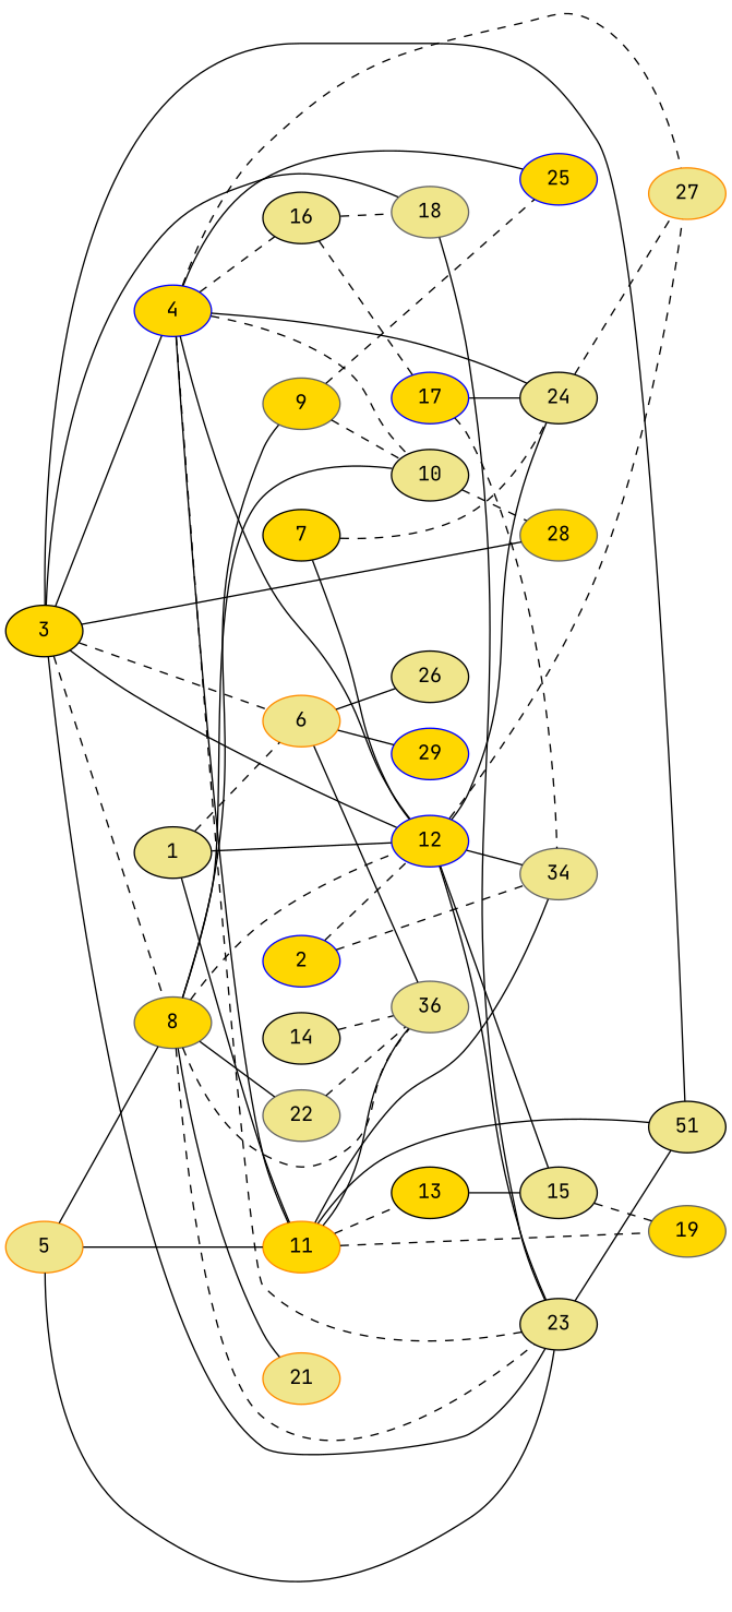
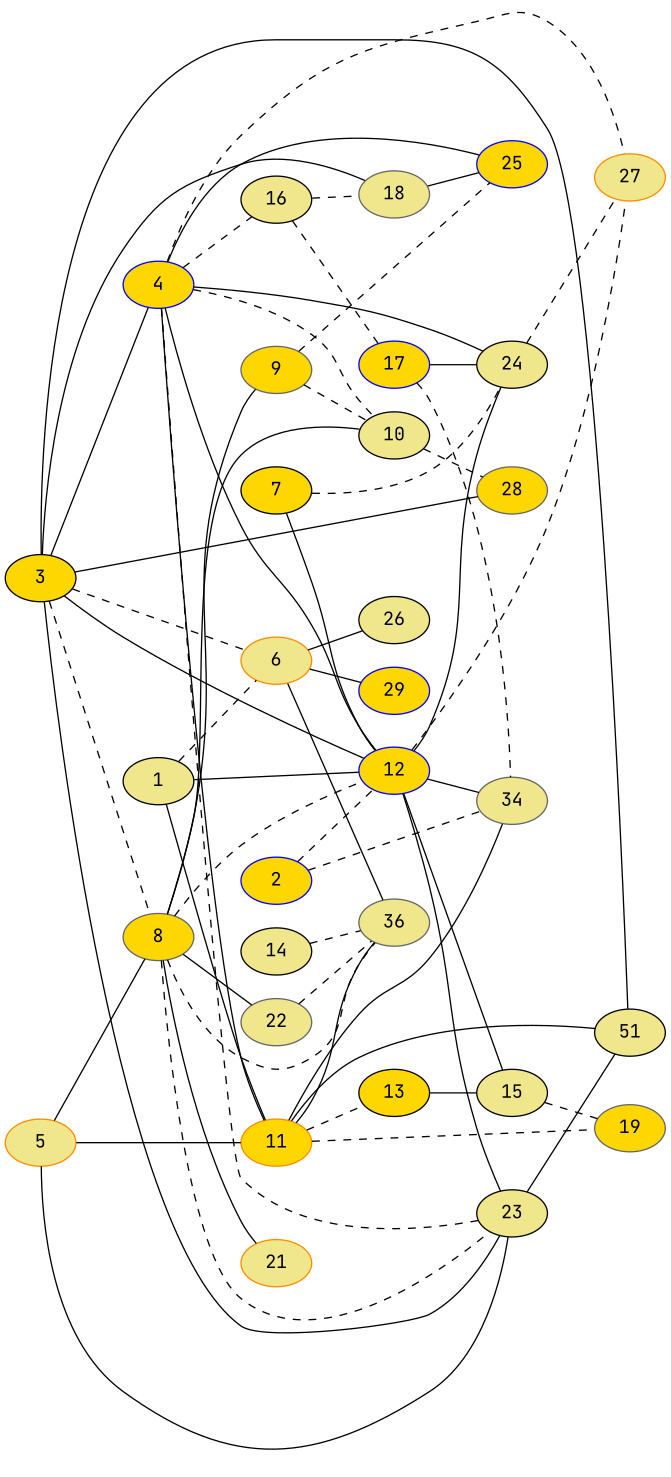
  graph {
    fontname="JetBrains Mono"
    rankdir=LR
    node [color=black fillcolor=khaki fontname="JetBrains Mono" style=filled]
    edge [fontname="JetBrains Mono" style=solid weight=1.0]
    6 [color=darkorange]
    1
    11 [color=darkorange fillcolor=gold]
    12 [color=blue fillcolor=gold]
    26
    29 [color=blue fillcolor=gold]
    36 [color=gray40]
    34 [color=gray40]
    n9 [label=51]
    13 [fillcolor=gold]
    19 [color=gray40 fillcolor=gold]
    23
    24
    27 [color=darkorange]
    15
    2 [color=blue fillcolor=gold]
    3 [fillcolor=gold]
    4 [color=blue fillcolor=gold]
    8 [color=gray40 fillcolor=gold]
    18 [color=gray40]
    28 [color=gray40 fillcolor=gold]
    10
    16
    25 [color=blue fillcolor=gold]
    9 [color=gray40 fillcolor=gold]
    21 [color=darkorange]
    22 [color=gray40]
    17 [color=blue fillcolor=gold]
    5 [color=darkorange]
    7 [fillcolor=gold]
    14
    6 -- 26
    6 -- 29
    6 -- 36
    1 -- 6 [style=dashed]
    1 -- 11
    1 -- 12
    11 -- 36
    11 -- 34
    11 -- n9
    11 -- 13 [style=dashed]
    11 -- 19 [style=dashed]
    12 -- 34
    12 -- 23
    12 -- 24
    12 -- 27 [style=dashed]
    12 -- 15
    13 -- 15
    23 -- n9
    24 -- 27 [style=dashed]
    15 -- 19 [style=dashed]
    2 -- 12 [style=dashed]
    2 -- 34 [style=dashed]
    3 -- 6 [style=dashed weight=2.0]
    3 -- 12
    3 -- n9
    3 -- 23
    3 -- 4
    3 -- 8 [style=dashed]
    3 -- 18 [weight=2.0]
    3 -- 28
    4 -- 11
    4 -- 12
    4 -- 23 [style=dashed]
    4 -- 24
    4 -- 27 [style=dashed weight=2.0]
    4 -- 10 [style=dashed weight=2.0]
    4 -- 16 [style=dashed]
    4 -- 25 [weight=2.0]
    8 -- 12 [style=dashed]
    8 -- 36 [style=dashed]
    8 -- 23 [style=dashed]
    8 -- 10 [weight=2.0]
    8 -- 9
    8 -- 21
    8 -- 22
-   18 -- 23
+   18 -- 25
    10 -- 28 [style=dashed]
    16 -- 18 [style=dashed]
    16 -- 17 [style=dashed]
    9 -- 10 [style=dashed]
    9 -- 25 [style=dashed]
    22 -- 36 [style=dashed]
    17 -- 34 [style=dashed]
    17 -- 24
    5 -- 11
    5 -- 23
    5 -- 8
    7 -- 12
    7 -- 24 [style=dashed]
    14 -- 36 [style=dashed]
  }
